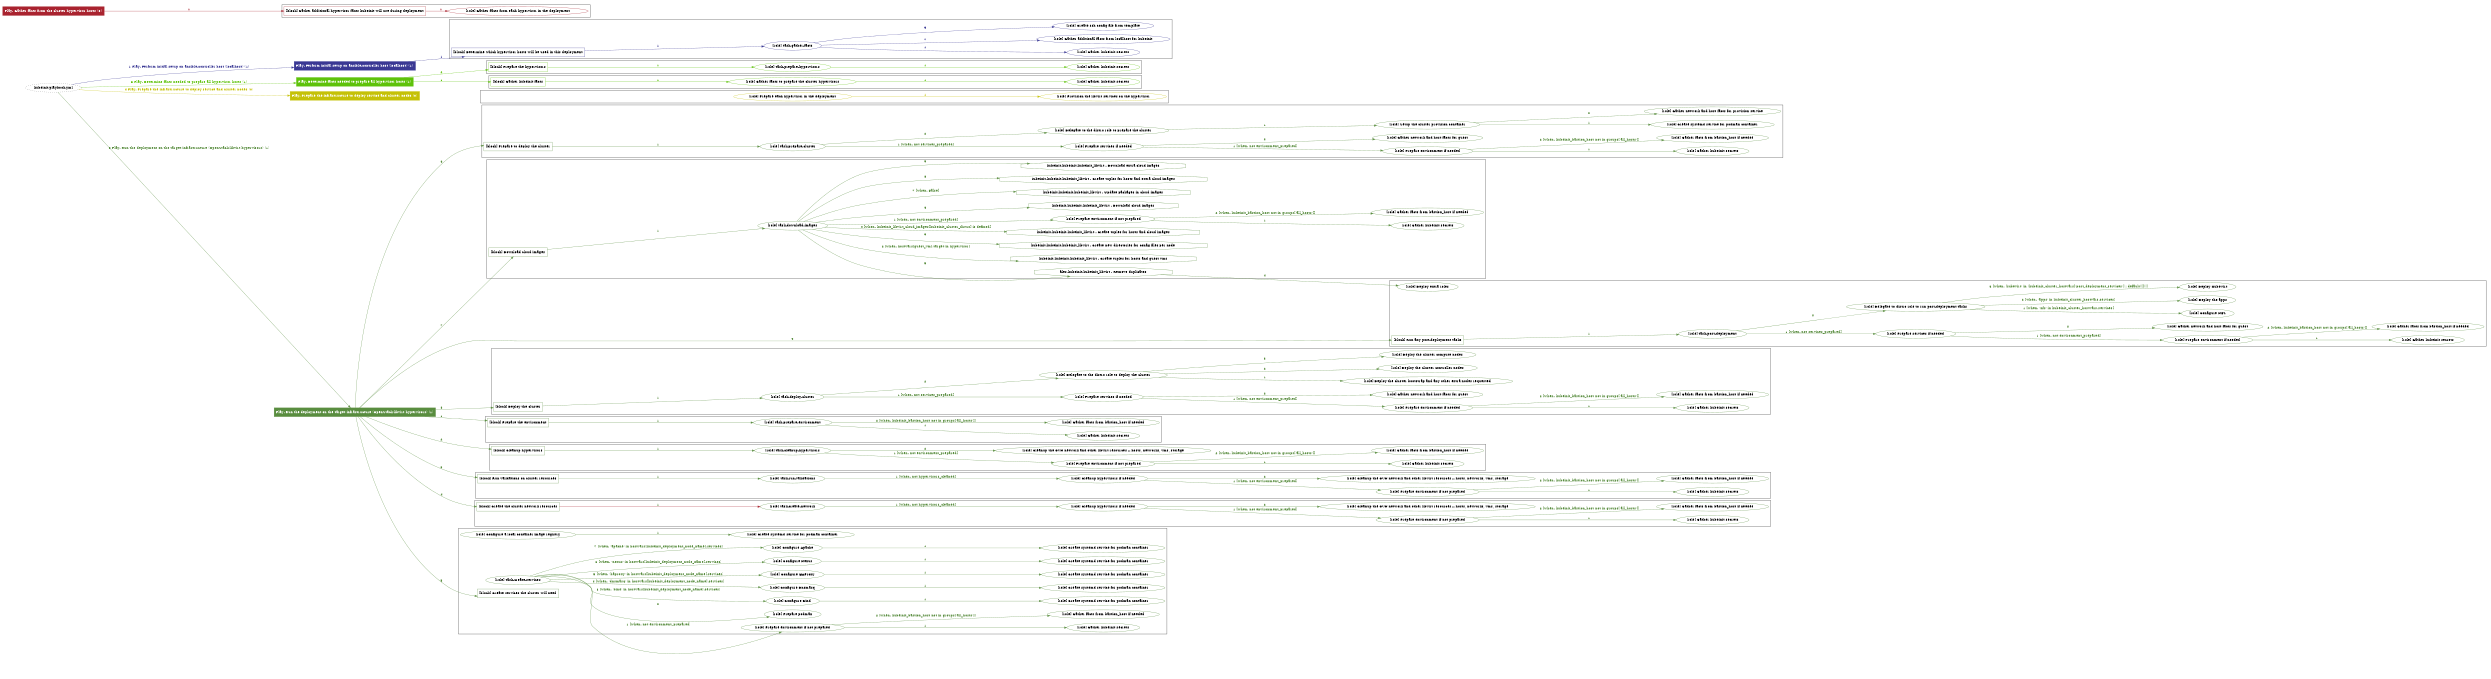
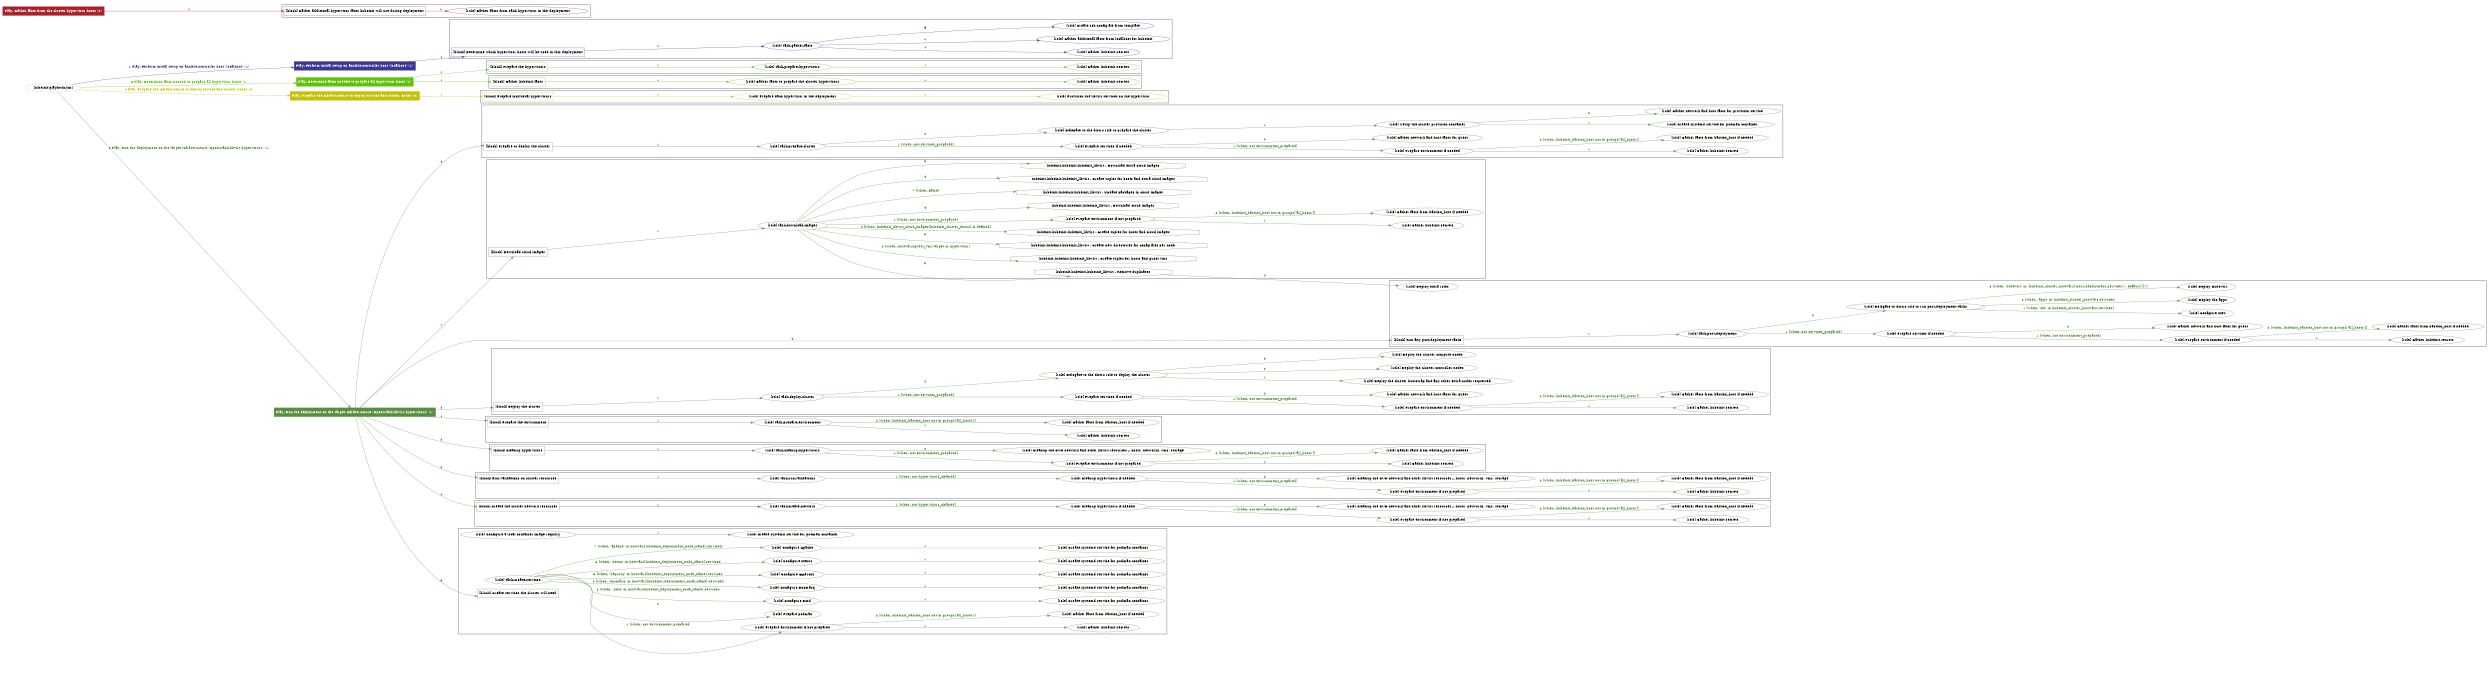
  digraph {
    concentrate=true
    ordering=in
    rankdir=LR
    node [color="#598d3f"]
    edge [color="#598d3f" fontcolor="#598d3f"]
    n1 [color="#3a3894" label="[role] Gather kubeinit secrets"]
    n2 [color="#3a3894" label="[role] Gather additional facts from localhost for kubeinit"]
    n3 [color="#3a3894" label="[role] Create ssh config file from template"]
    n4 [color="#3a3894" label="[role] task-gather-facts"]
    n5 [color="#3a3894" label="[block] Determine which hypervisor hosts will be used in this deployment" shape=box]
    n6 [color="#3a3894" fontcolor="#ffffff" label="Play: Perform initial setup on ansible-controller host (localhost) (1)" shape=box style=filled]
    n7 [color="#a9232f" label="[role] Gather facts from each hypervisor in the deployment"]
    n8 [color="#a9232f" label="[block] Gather additional hypervisor facts kubeinit will use during deployment" shape=box]
    n9 [color="#a9232f" fontcolor="#ffffff" label="Play: Gather facts from the cluster hypervisor hosts (0)" shape=box style=filled]
    n10 [color="#5ec20a" label="[role] Gather kubeinit secrets"]
    n11 [color="#5ec20a" label="[role] Gather facts to prepare the cluster hypervisors"]
    n12 [color="#5ec20a" label="[block] Gather kubeinit facts" shape=box]
    n13 [color="#5ec20a" label="[role] Gather kubeinit secrets"]
    n14 [color="#5ec20a" label="[role] task-prepare-hypervisors"]
    n15 [color="#5ec20a" label="[block] Prepare the hypervisors" shape=box]
    n16 [color="#5ec20a" fontcolor="#ffffff" label="Play: Determine facts needed to prepare all hypervisor hosts (1)" shape=box style=filled]
    n17 [color="#c5c107" label="[role] Provision the libvirt services on the hypervisor"]
    n18 [color="#c5c107" label="[role] Prepare each hypervisor in the deployment"]
+   n19 [color="#c5c107" label="[block] Prepare individual hypervisors" shape=box]
    n20 [color="#c5c107" fontcolor="#ffffff" label="Play: Prepare the infrastructure to deploy service and cluster nodes (0)" shape=box style=filled]
    n21 [label="[role] Gather kubeinit secrets"]
    n22 [label="[role] Gather facts from bastion_host if needed"]
    n23 [label="[role] task-prepare-environment"]
    n24 [label="[block] Prepare the environment" shape=box]
    n25 [label="[role] Gather kubeinit secrets"]
    n26 [label="[role] Gather facts from bastion_host if needed"]
    n27 [label="[role] Prepare environment if not prepared"]
    n28 [label="[role] Cleanup the OVN network and other libvirt resources -- hosts, networks, vms, storage"]
    n29 [label="[role] task-cleanup-hypervisors"]
    n30 [label="[block] Cleanup hypervisors" shape=box]
    n31 [label="[role] Gather kubeinit secrets"]
    n32 [label="[role] Gather facts from bastion_host if needed"]
    n33 [label="[role] Prepare environment if not prepared"]
    n34 [label="[role] Cleanup the OVN network and other libvirt resources -- hosts, networks, vms, storage"]
    n35 [label="[role] Cleanup hypervisors if needed"]
    n36 [label="[role] task-run-validations"]
    n37 [label="[block] Run validations on cluster resources" shape=box]
    n38 [label="[role] Gather kubeinit secrets"]
    n39 [label="[role] Gather facts from bastion_host if needed"]
    n40 [label="[role] Prepare environment if not prepared"]
    n41 [label="[role] Cleanup the OVN network and other libvirt resources -- hosts, networks, vms, storage"]
    n42 [label="[role] Cleanup hypervisors if needed"]
    n43 [label="[role] task-create-network"]
    n44 [label="[block] Create the cluster network resources" shape=box]
    n45 [label="[role] Gather kubeinit secrets"]
    n46 [label="[role] Gather facts from bastion_host if needed"]
    n47 [label="[role] Prepare environment if not prepared"]
    n48 [label="[role] Prepare podman"]
    n49 [label="[role] Create systemd service for podman container"]
    n50 [label="[role] Configure Bind"]
    n51 [label="[role] Create systemd service for podman container"]
    n52 [label="[role] Configure Dnsmasq"]
    n53 [label="[role] Create systemd service for podman container"]
    n54 [label="[role] Configure HAProxy"]
    n55 [label="[role] Create systemd service for podman container"]
    n56 [label="[role] Configure Nexus"]
    n57 [label="[role] Create systemd service for podman container"]
    n58 [label="[role] Configure Apache"]
    n59 [label="[role] Create systemd service for podman container"]
    n60 [label="[role] Configure a local container image registry"]
    n61 [label="[role] task-create-services"]
    n62 [label="[block] Create services the cluster will need" shape=box]
    n63 [label="[role] Gather kubeinit secrets"]
    n64 [label="[role] Gather facts from bastion_host if needed"]
    n65 [label="[role] Prepare environment if needed"]
    n66 [label="[role] Gather network and host facts for guest"]
    n67 [label="[role] Prepare services if needed"]
    n68 [label="[role] Create systemd service for podman container"]
    n69 [label="[role] Gather network and host facts for provision service"]
    n70 [label="[role] Setup the cluster provision container"]
    n71 [label="[role] Delegate to the distro role to prepare the cluster"]
    n72 [label="[role] task-prepare-cluster"]
    n73 [label="[block] Prepare to deploy the cluster" shape=box]
    n74 [label="[role] Gather kubeinit secrets"]
    n75 [label="[role] Gather facts from bastion_host if needed"]
    n76 [label="[role] Prepare environment if not prepared"]
    n77 [label="[role] task-download-images"]
    n78 [label="kubeinit.kubeinit.kubeinit_libvirt : Create tuples for hosts and guest vms" shape=octagon]
    n79 [label="kubeinit.kubeinit.kubeinit_libvirt : Create new directories for config files per node" shape=octagon]
    n80 [label="kubeinit.kubeinit.kubeinit_libvirt : Create tuples for hosts and cloud images" shape=octagon]
-   n81 [label="files.kubeinit.kubeinit_libvirt : Remove duplicates" shape=octagon]
+   n81 [label="kubeinit.kubeinit.kubeinit_libvirt : Remove duplicates" shape=octagon]
    n82 [label="kubeinit.kubeinit.kubeinit_libvirt : Download cloud images" shape=octagon]
    n83 [label="kubeinit.kubeinit.kubeinit_libvirt : Update packages in cloud images" shape=octagon]
    n84 [label="kubeinit.kubeinit.kubeinit_libvirt : Create tuples for hosts and extra cloud images" shape=octagon]
    n85 [label="kubeinit.kubeinit.kubeinit_libvirt : Download extra cloud images" shape=octagon]
    n86 [label="[block] Download cloud images" shape=box]
    n87 [label="[role] Gather kubeinit secrets"]
    n88 [label="[role] Gather facts from bastion_host if needed"]
    n89 [label="[role] Prepare environment if needed"]
    n90 [label="[role] Gather network and host facts for guest"]
    n91 [label="[role] Prepare services if needed"]
    n92 [label="[role] Deploy the cluster bootstrap and any other extra nodes requested"]
    n93 [label="[role] Deploy the cluster controller nodes"]
    n94 [label="[role] Deploy the cluster compute nodes"]
    n95 [label="[role] Delegate to the distro role to deploy the cluster"]
    n96 [label="[role] task-deploy-cluster"]
    n97 [label="[block] Deploy the cluster" shape=box]
    n98 [label="[role] Gather kubeinit secrets"]
    n99 [label="[role] Gather facts from bastion_host if needed"]
    n100 [label="[role] Prepare environment if needed"]
    n101 [label="[role] Gather network and host facts for guest"]
    n102 [label="[role] Prepare services if needed"]
    n103 [label="[role] Configure NFS"]
    n104 [label="[role] Deploy the apps"]
    n105 [label="[role] Deploy KubeVirt"]
    n106 [label="[role] Deploy extra roles"]
    n107 [label="[role] Delegate to distro role to run post-deployment tasks"]
    n108 [label="[role] task-post-deployment"]
    n109 [label="[block] Run any post-deployment tasks" shape=box]
    n110 [fontcolor="#ffffff" label="Play: Run the deployment on the target infrastructure (OpenStack/libvirt hypervisors) (1)" shape=box style=filled]
    "kubeinit/playbook.yml" [style=dotted color=""]
    subgraph sub_1 {
      n6
      subgraph cluster_2 {
        n5
        subgraph sub_3 {
          n4
          subgraph sub_4 {
            n1
          }
          subgraph sub_5 {
            n2
          }
          subgraph sub_6 {
            n3
          }
        }
      }
    }
    subgraph sub_7 {
      n9
      subgraph cluster_8 {
        n8
        subgraph sub_9 {
          n7
        }
      }
    }
    subgraph sub_10 {
      n16
      subgraph cluster_11 {
        n12
        subgraph sub_12 {
          n11
          subgraph sub_13 {
            n10
          }
        }
      }
      subgraph cluster_14 {
        n15
        subgraph sub_15 {
          n14
          subgraph sub_16 {
            n13
          }
        }
      }
    }
    subgraph sub_17 {
      n20
      subgraph cluster_18 {
+       n19
        subgraph sub_19 {
          n18
          subgraph sub_20 {
            n17
          }
        }
      }
    }
    subgraph sub_21 {
      n110
      subgraph cluster_22 {
        n24
        subgraph sub_23 {
          n23
          subgraph sub_24 {
            n21
          }
          subgraph sub_25 {
            n22
          }
        }
      }
      subgraph cluster_26 {
        n30
        subgraph sub_27 {
          n29
          subgraph sub_28 {
            n27
            subgraph sub_29 {
              n25
            }
            subgraph sub_30 {
              n26
            }
          }
          subgraph sub_31 {
            n28
          }
        }
      }
      subgraph cluster_32 {
        n37
        subgraph sub_33 {
          n36
          subgraph sub_34 {
            n35
            subgraph sub_35 {
              n33
              subgraph sub_36 {
                n31
              }
              subgraph sub_37 {
                n32
              }
            }
            subgraph sub_38 {
              n34
            }
          }
        }
      }
      subgraph cluster_39 {
        n44
        subgraph sub_40 {
          n43
          subgraph sub_41 {
            n42
            subgraph sub_42 {
              n40
              subgraph sub_43 {
                n38
              }
              subgraph sub_44 {
                n39
              }
            }
            subgraph sub_45 {
              n41
            }
          }
        }
      }
      subgraph cluster_46 {
        n62
        subgraph sub_47 {
          n61
          subgraph sub_48 {
            n47
            subgraph sub_49 {
              n45
            }
            subgraph sub_50 {
              n46
            }
          }
          subgraph sub_51 {
            n48
          }
          subgraph sub_52 {
            n50
            subgraph sub_53 {
              n49
            }
          }
          subgraph sub_54 {
            n52
            subgraph sub_55 {
              n51
            }
          }
          subgraph sub_56 {
            n54
            subgraph sub_57 {
              n53
            }
          }
          subgraph sub_58 {
            n56
            subgraph sub_59 {
              n55
            }
          }
          subgraph sub_60 {
            n58
            subgraph sub_61 {
              n57
            }
          }
          subgraph sub_62 {
            n60
            subgraph sub_63 {
              n59
            }
          }
        }
      }
      subgraph cluster_64 {
        n73
        subgraph sub_65 {
          n72
          subgraph sub_66 {
            n67
            subgraph sub_67 {
              n65
              subgraph sub_68 {
                n63
              }
              subgraph sub_69 {
                n64
              }
            }
            subgraph sub_70 {
              n66
            }
          }
          subgraph sub_71 {
            n71
            subgraph sub_72 {
              n70
              subgraph sub_73 {
                n68
              }
              subgraph sub_74 {
                n69
              }
            }
          }
        }
      }
      subgraph cluster_75 {
        n86
        subgraph sub_76 {
          n77
          n78
          n79
          n80
          n81
          n82
          n83
          n84
          n85
          subgraph sub_77 {
            n76
            subgraph sub_78 {
              n74
            }
            subgraph sub_79 {
              n75
            }
          }
        }
      }
      subgraph cluster_80 {
        n97
        subgraph sub_81 {
          n96
          subgraph sub_82 {
            n91
            subgraph sub_83 {
              n89
              subgraph sub_84 {
                n87
              }
              subgraph sub_85 {
                n88
              }
            }
            subgraph sub_86 {
              n90
            }
          }
          subgraph sub_87 {
            n95
            subgraph sub_88 {
              n92
            }
            subgraph sub_89 {
              n93
            }
            subgraph sub_90 {
              n94
            }
          }
        }
      }
      subgraph cluster_91 {
        n109
        subgraph sub_92 {
          n108
          subgraph sub_93 {
            n102
            subgraph sub_94 {
              n100
              subgraph sub_95 {
                n98
              }
              subgraph sub_96 {
                n99
              }
            }
            subgraph sub_97 {
              n101
            }
          }
          subgraph sub_98 {
            n107
            subgraph sub_99 {
              n103
            }
            subgraph sub_100 {
              n104
            }
            subgraph sub_101 {
              n105
            }
            subgraph sub_102 {
              n106
            }
          }
        }
      }
    }
    n4 -> n1 [color="#3a3894" fontcolor="#3a3894" label="1 "]
    n4 -> n2 [color="#3a3894" fontcolor="#3a3894" label="7 "]
    n4 -> n3 [color="#3a3894" fontcolor="#3a3894" label="3 "]
    n5 -> n4 [color="#3a3894" fontcolor="#3a3894" label="1 "]
    n6 -> n5 [color="#3a3894" fontcolor="#3a3894" label=1]
    n8 -> n7 [color="#a9232f" fontcolor="#a9232f" label="1 "]
    n9 -> n8 [color="#a9232f" fontcolor="#a9232f" label=1]
    n11 -> n10 [color="#5ec20a" fontcolor="#5ec20a" label="1 "]
    n12 -> n11 [color="#5ec20a" fontcolor="#5ec20a" label="1 "]
    n14 -> n13 [color="#5ec20a" fontcolor="#5ec20a" label="1 "]
    n15 -> n14 [color="#5ec20a" fontcolor="#5ec20a" label="1 "]
    n16 -> n12 [color="#5ec20a" fontcolor="#5ec20a" label=1]
    n16 -> n15 [color="#5ec20a" fontcolor="#5ec20a" label=2]
    n18 -> n17 [color="#c5c107" fontcolor="#c5c107" label="1 "]
+   n19 -> n18 [color="#c5c107" fontcolor="#c5c107" label="1 "]
+   n20 -> n19 [color="#c5c107" fontcolor="#c5c107" label=1]
    n23 -> n21 [label="1 "]
    n23 -> n22 [label="2 [when: kubeinit_bastion_host not in groups['all_hosts']]"]
    n24 -> n23 [label="1 "]
    n27 -> n25 [label="1 "]
    n27 -> n26 [label="2 [when: kubeinit_bastion_host not in groups['all_hosts']]"]
    n29 -> n27 [label="1 [when: not environment_prepared]"]
    n29 -> n28 [label="2 "]
    n30 -> n29 [label="1 "]
    n33 -> n31 [label="1 "]
    n33 -> n32 [label="2 [when: kubeinit_bastion_host not in groups['all_hosts']]"]
    n35 -> n33 [label="1 [when: not environment_prepared]"]
    n35 -> n34 [label="2 "]
    n36 -> n35 [label="1 [when: not hypervisors_cleaned]"]
    n37 -> n36 [label="1 "]
    n40 -> n38 [label="1 "]
    n40 -> n39 [label="2 [when: kubeinit_bastion_host not in groups['all_hosts']]"]
    n42 -> n40 [label="1 [when: not environment_prepared]"]
    n42 -> n41 [label="2 "]
    n43 -> n42 [label="1 [when: not hypervisors_cleaned]"]
    n44 -> n43 [color="#a9232f" label="1 "]
    n47 -> n45 [label="1 "]
    n47 -> n46 [label="2 [when: kubeinit_bastion_host not in groups['all_hosts']]"]
    n50 -> n49 [label="1 "]
    n52 -> n51 [label="1 "]
    n54 -> n53 [label="1 "]
    n56 -> n55 [label="1 "]
    n58 -> n57 [label="1 "]
    n60 -> n59 [label="1 "]
    n61 -> n47 [label="1 [when: not environment_prepared]"]
    n61 -> n48 [label="2 "]
    n61 -> n50 [label="3 [when: 'bind' in hostvars[kubeinit_deployment_node_name].services]"]
    n61 -> n52 [label="4 [when: 'dnsmasq' in hostvars[kubeinit_deployment_node_name].services]"]
    n61 -> n54 [label="5 [when: 'haproxy' in hostvars[kubeinit_deployment_node_name].services]"]
    n61 -> n56 [label="6 [when: 'nexus' in hostvars[kubeinit_deployment_node_name].services]"]
    n61 -> n58 [label="7 [when: 'apache' in hostvars[kubeinit_deployment_node_name].services]"]
    n65 -> n63 [label="1 "]
    n65 -> n64 [label="2 [when: kubeinit_bastion_host not in groups['all_hosts']]"]
    n67 -> n65 [label="1 [when: not environment_prepared]"]
    n67 -> n66 [label="2 "]
    n70 -> n68 [label="1 "]
    n70 -> n69 [label="2 "]
    n71 -> n70 [label="1 "]
    n72 -> n67 [label="1 [when: not services_prepared]"]
    n72 -> n71 [label="2 "]
    n73 -> n72 [label="1 "]
    n76 -> n74 [label="1 "]
    n76 -> n75 [label="2 [when: kubeinit_bastion_host not in groups['all_hosts']]"]
    n77 -> n76 [label="1 [when: not environment_prepared]"]
    n77 -> n78 [label="2 [when: hostvars[guest_vm].target in hypervisor]"]
    n77 -> n79 [label="3 "]
    n77 -> n80 [label="4 [when: kubeinit_libvirt_cloud_images[kubeinit_cluster_distro] is defined]"]
    n77 -> n81 [label="5 "]
    n77 -> n82 [label="6 "]
    n77 -> n83 [label="7 [when: False]"]
    n77 -> n84 [label="8 "]
    n77 -> n85 [label="9 "]
    n81 -> n106 [label="4 "]
    n86 -> n77 [label="1 "]
    n89 -> n87 [label="1 "]
    n89 -> n88 [label="2 [when: kubeinit_bastion_host not in groups['all_hosts']]"]
    n91 -> n89 [label="1 [when: not environment_prepared]"]
    n91 -> n90 [label="2 "]
    n95 -> n92 [label="1 "]
    n95 -> n93 [label="2 "]
    n95 -> n94 [label="3 "]
    n96 -> n91 [label="1 [when: not services_prepared]"]
    n96 -> n95 [label="2 "]
    n97 -> n96 [label="1 "]
    n100 -> n98 [label="1 "]
    n100 -> n99 [label="2 [when: kubeinit_bastion_host not in groups['all_hosts']]"]
    n102 -> n100 [label="1 [when: not environment_prepared]"]
    n102 -> n101 [label="2 "]
    n107 -> n103 [label="1 [when: 'nfs' in kubeinit_cluster_hostvars.services]"]
    n107 -> n104 [label="2 [when: 'apps' in kubeinit_cluster_hostvars.services]"]
    n107 -> n105 [label="3 [when: 'kubevirt' in (kubeinit_cluster_hostvars['post_deployment_services'] | default([]))]"]
    n108 -> n102 [label="1 [when: not services_prepared]"]
    n108 -> n107 [label="2 "]
    n109 -> n108 [label="1 "]
    n110 -> n24 [label=1]
    n110 -> n30 [label=2]
    n110 -> n37 [label=3]
    n110 -> n44 [label=4]
    n110 -> n62 [label=5]
    n110 -> n73 [label=6]
    n110 -> n86 [label=7]
    n110 -> n97 [label=8]
    n110 -> n109 [label=9]
    "kubeinit/playbook.yml" -> n6 [color="#3a3894" fontcolor="#3a3894" label="1 Play: Perform initial setup on ansible-controller host (localhost) (1)"]
    "kubeinit/playbook.yml" -> n16 [color="#5ec20a" fontcolor="#5ec20a" label="3 Play: Determine facts needed to prepare all hypervisor hosts (1)"]
    "kubeinit/playbook.yml" -> n20 [color="#c5c107" fontcolor="#c5c107" label="4 Play: Prepare the infrastructure to deploy service and cluster nodes (0)"]
    "kubeinit/playbook.yml" -> n110 [label="5 Play: Run the deployment on the target infrastructure (OpenStack/libvirt hypervisors) (1)"]
  }
